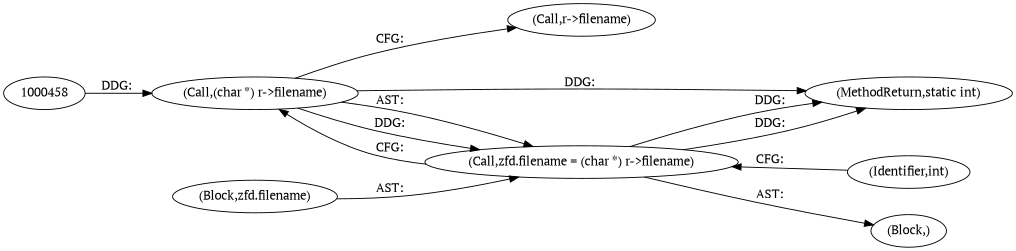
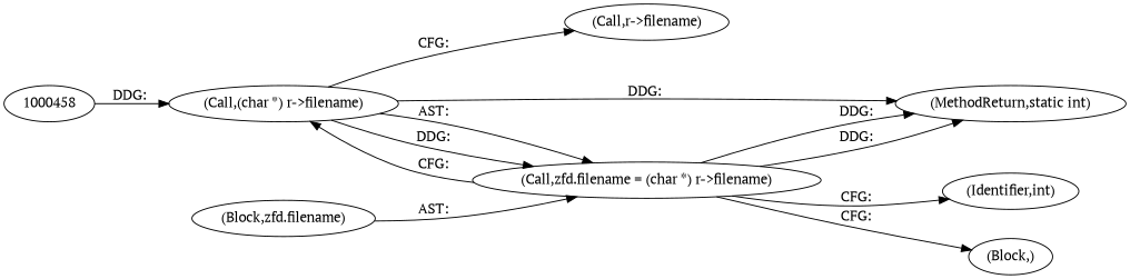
  digraph {
    fontname="PT Serif"
    rankdir=LR
    node [fontname="PT Serif"]
    edge [fontname="PT Serif"]
    n1 [label="(Call,(char *) r->filename)"]
    n2 [label="(Call,zfd.filename = (char *) r->filename)"]
    n3 [label="(MethodReturn,static int)"]
    n4 [label="(Call,r->filename)"]
    n5 [label="(Block,)"]
    n6 [label="(Identifier,int)"]
    n7 [label="(Block,zfd.filename)"]
    1000458
    n1 -> n2 [label="AST: "]
    n1 -> n2 [label="DDG: "]
    n1 -> n3 [label="DDG: "]
    n1 -> n4 [label="CFG: "]
    n2 -> n1 [label="CFG: "]
    n2 -> n3 [label="DDG: "]
    n2 -> n3 [label="DDG: "]
-   n2 -> n5 [label="AST: "]
-   n6 -> n2 [label="CFG: "]
+   n2 -> n5 [label="CFG: "]
+   n2 -> n6 [label="CFG: "]
    n7 -> n2 [label="AST: "]
    1000458 -> n1 [label="DDG: "]
  }
